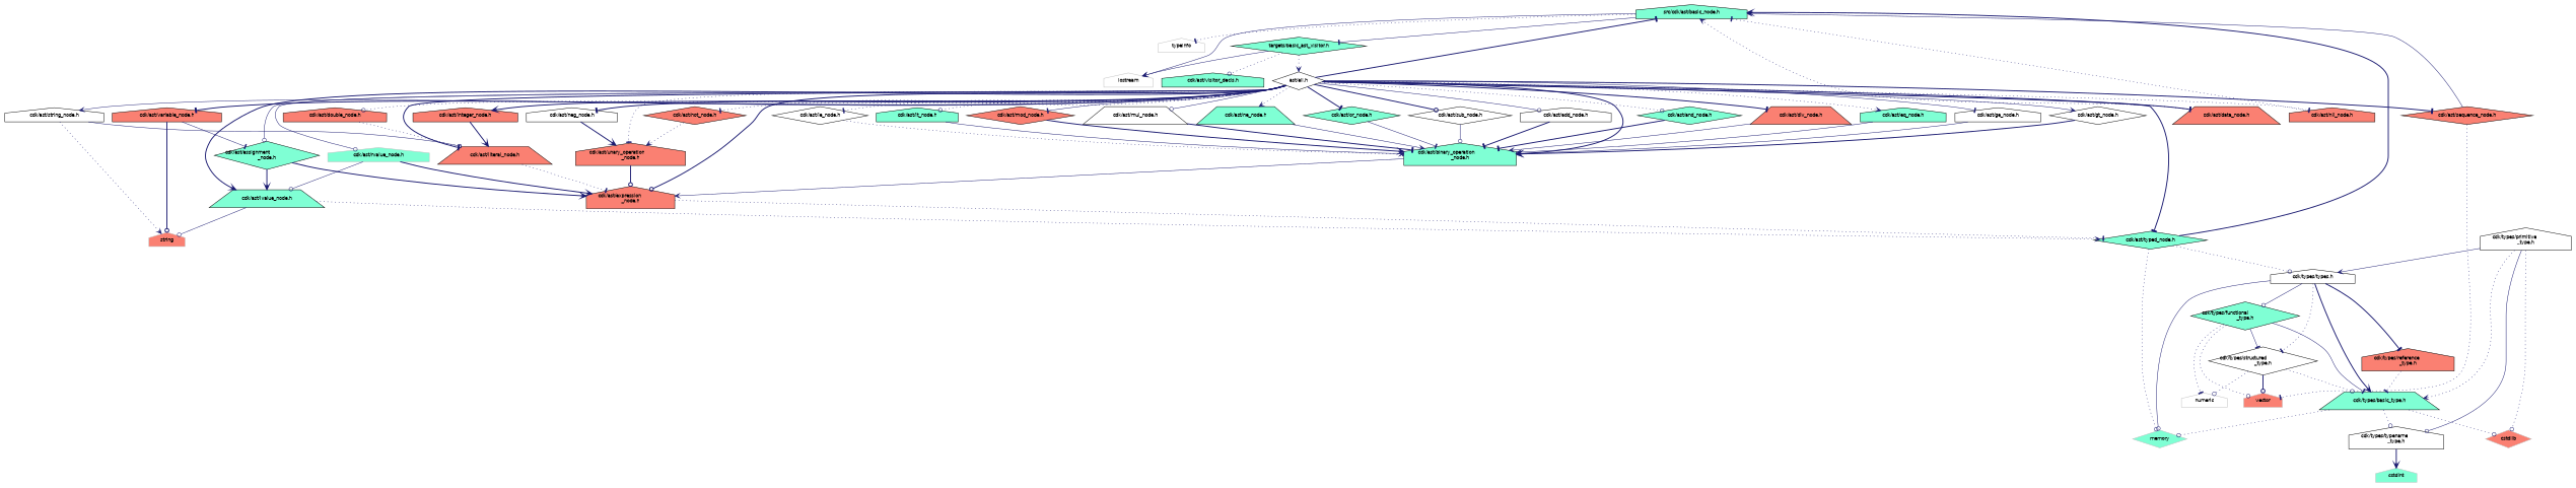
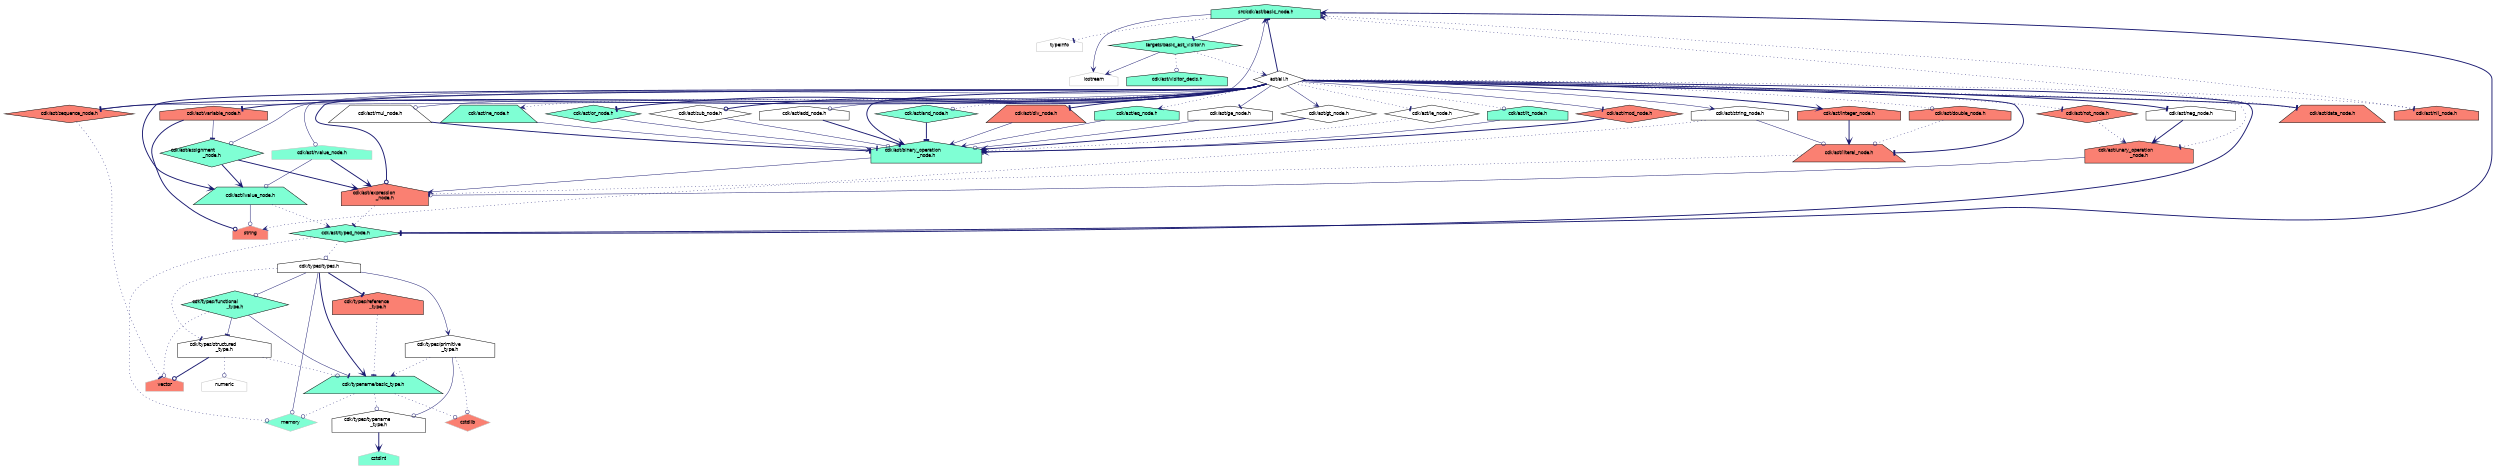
  digraph {
    node [color=black fillcolor=aquamarine fontname=Helvetica fontsize=10 shape=house style=filled]
    edge [arrowhead=tee color=midnightblue fontname=Helvetica fontsize=10 labelfontname=Helvetica labelfontsize=10 style=dotted]
    n1 [fontcolor=black height=0.2 label="src/cdk/ast/basic_node.h" width=0.4]
    n2 [color=grey75 fillcolor=white height=0.2 label=typeinfo width=0.4]
    n3 [color=grey75 fillcolor=white height=0.2 label=iostream width=0.4]
    n4 [height=0.2 label="targets/basic_ast_visitor.h" shape=diamond width=0.4]
    n5 [fillcolor=white height=0.2 label="ast/all.h" shape=diamond width=0.4]
    n6 [height=0.2 label="cdk/ast/visitor_decls.h" width=0.4]
    n7 [fillcolor=white height=0.2 label="cdk/ast/add_node.h" width=0.4]
    n8 [height=0.2 label="cdk/ast/binary_operation\l_node.h" width=0.4]
    n9 [fillcolor=salmon height=0.2 label="cdk/ast/expression\l_node.h" width=0.4]
    n10 [height=0.2 label="cdk/ast/typed_node.h" shape=diamond width=0.4]
    n11 [height=0.2 label="cdk/ast/and_node.h" shape=diamond width=0.4]
    n12 [height=0.2 label="cdk/ast/assignment\l_node.h" shape=diamond width=0.4]
    n13 [height=0.2 label="cdk/ast/lvalue_node.h" shape=trapezium width=0.4]
    n14 [fillcolor=salmon height=0.2 label="cdk/ast/data_node.h" shape=trapezium width=0.4]
    n15 [fillcolor=salmon height=0.2 label="cdk/ast/div_node.h" shape=trapezium width=0.4]
    n16 [fillcolor=salmon height=0.2 label="cdk/ast/double_node.h" width=0.4]
    n17 [fillcolor=salmon height=0.2 label="cdk/ast/literal_node.h" shape=trapezium width=0.4]
    n18 [height=0.2 label="cdk/ast/eq_node.h" width=0.4]
    n19 [fillcolor=white height=0.2 label="cdk/ast/ge_node.h" width=0.4]
    n20 [fillcolor=white height=0.2 label="cdk/ast/gt_node.h" shape=diamond width=0.4]
    n21 [fillcolor=salmon height=0.2 label="cdk/ast/integer_node.h" width=0.4]
    n22 [fillcolor=white height=0.2 label="cdk/ast/le_node.h" shape=diamond width=0.4]
    n23 [height=0.2 label="cdk/ast/lt_node.h" width=0.4]
    n24 [fillcolor=salmon height=0.2 label="cdk/ast/mod_node.h" shape=diamond width=0.4]
    n25 [fillcolor=white height=0.2 label="cdk/ast/mul_node.h" shape=trapezium width=0.4]
    n26 [fillcolor=white height=0.2 label="cdk/ast/neg_node.h" width=0.4]
    n27 [fillcolor=salmon height=0.2 label="cdk/ast/unary_operation\l_node.h" width=0.4]
    n28 [height=0.2 label="cdk/ast/ne_node.h" shape=trapezium width=0.4]
    n29 [fillcolor=salmon height=0.2 label="cdk/ast/nil_node.h" width=0.4]
    n30 [fillcolor=salmon height=0.2 label="cdk/ast/not_node.h" shape=diamond width=0.4]
    n31 [height=0.2 label="cdk/ast/or_node.h" shape=diamond width=0.4]
    n32 [color=grey75 height=0.2 label="cdk/ast/rvalue_node.h" width=0.4]
    n33 [fillcolor=salmon height=0.2 label="cdk/ast/sequence_node.h" shape=diamond width=0.4]
    n34 [fillcolor=white height=0.2 label="cdk/ast/string_node.h" width=0.4]
    n35 [fillcolor=white height=0.2 label="cdk/ast/sub_node.h" shape=diamond width=0.4]
    n36 [fillcolor=salmon height=0.2 label="cdk/ast/variable_node.h" width=0.4]
    n37 [fillcolor=white height=0.2 label="cdk/types/types.h" width=0.4]
    n38 [color=grey75 height=0.2 label=memory shape=diamond width=0.4]
    n39 [color=grey75 fillcolor=salmon height=0.2 label=string width=0.4]
    n40 [color=grey75 fillcolor=salmon height=0.2 label=vector width=0.4]
-   n41 [height=0.2 label="cdk/types/basic_type.h" shape=trapezium width=0.4]
+   n41 [height=0.2 label="cdk/typename/basic_type.h" shape=trapezium width=0.4]
    n42 [fillcolor=white height=0.2 label="cdk/types/primitive\l_type.h" width=0.4]
    n43 [fillcolor=salmon height=0.2 label="cdk/types/reference\l_type.h" width=0.4]
-   n44 [fillcolor=white height=0.2 label="cdk/types/structured\l_type.h" shape=diamond width=0.4]
+   n44 [fillcolor=white height=0.2 label="cdk/types/structured\l_type.h" width=0.4]
    n45 [height=0.2 label="cdk/types/functional\l_type.h" shape=diamond width=0.4]
    n46 [fillcolor=white height=0.2 label="cdk/types/typename\l_type.h" width=0.4]
    n47 [color=grey75 fillcolor=salmon height=0.2 label=cstdlib shape=diamond width=0.4]
    n48 [color=grey75 fillcolor=white height=0.2 label=numeric width=0.4]
    n49 [color=grey75 height=0.2 label=cstdint width=0.4]
    n1 -> n2
    n1 -> n3 [arrowhead=vee style=solid]
    n1 -> n4 [style=solid]
    n4 -> n3 [arrowhead=vee style=solid]
    n4 -> n5 [arrowhead=vee]
    n4 -> n6 [arrowhead=odot]
    n5 -> n1 [style=bold]
    n5 -> n7 [arrowhead=odot style=solid]
    n5 -> n8 [arrowhead=vee style=bold]
    n5 -> n9 [arrowhead=odot style=bold]
    n5 -> n10 [style=bold]
    n5 -> n11 [arrowhead=odot]
    n5 -> n12 [arrowhead=odot style=solid]
    n5 -> n13 [arrowhead=vee style=bold]
    n5 -> n14 [style=bold]
    n5 -> n15 [style=bold]
    n5 -> n16 [arrowhead=odot]
    n5 -> n17 [style=bold]
    n5 -> n18 [arrowhead=vee]
    n5 -> n19 [style=solid]
    n5 -> n20 [arrowhead=vee style=solid]
    n5 -> n21 [arrowhead=vee style=bold]
    n5 -> n22
    n5 -> n23 [arrowhead=odot]
    n5 -> n24 [style=solid]
    n5 -> n25 [arrowhead=odot style=solid]
    n5 -> n26 [style=bold]
    n5 -> n27
    n5 -> n28 [arrowhead=vee]
    n5 -> n29
    n5 -> n30
    n5 -> n31 [style=bold]
    n5 -> n32 [arrowhead=odot style=solid]
    n5 -> n33 [style=bold]
    n5 -> n34 [arrowhead=vee style=solid]
    n5 -> n35 [arrowhead=odot style=bold]
    n5 -> n36 [style=bold]
    n7 -> n8 [style=bold]
    n8 -> n9 [arrowhead=vee style=solid]
    n9 -> n10
    n10 -> n1 [arrowhead=vee style=bold]
    n10 -> n37 [arrowhead=odot]
    n10 -> n38 [arrowhead=odot]
    n11 -> n8 [style=bold]
    n12 -> n9 [arrowhead=vee style=bold]
    n12 -> n13 [arrowhead=vee style=bold]
    n13 -> n10 [arrowhead=vee]
    n13 -> n39 [arrowhead=odot style=solid]
    n14 -> n1 [arrowhead=vee]
    n15 -> n8 [arrowhead=vee style=solid]
    n16 -> n17 [arrowhead=odot]
    n17 -> n9
    n18 -> n8 [arrowhead=vee style=solid]
    n19 -> n8 [arrowhead=odot style=solid]
    n20 -> n8 [arrowhead=vee style=bold]
    n21 -> n17 [arrowhead=vee style=bold]
    n22 -> n8 [arrowhead=vee]
    n23 -> n8 [style=solid]
    n24 -> n8 [arrowhead=vee style=bold]
    n25 -> n8 [style=bold]
    n26 -> n27 [arrowhead=vee style=bold]
-   n27 -> n9 [arrowhead=odot style=bold]
+   n27 -> n9 [arrowhead=odot style=solid]
    n28 -> n8 [arrowhead=vee style=solid]
    n29 -> n1
    n30 -> n27 [arrowhead=vee]
    n31 -> n8 [style=solid]
    n32 -> n9 [arrowhead=vee style=bold]
    n32 -> n13 [arrowhead=odot style=solid]
    n33 -> n1 [arrowhead=vee style=solid]
    n33 -> n40
    n34 -> n17 [arrowhead=odot style=solid]
    n34 -> n39 [arrowhead=vee]
    n35 -> n8 [arrowhead=odot style=solid]
    n36 -> n12 [style=solid]
    n36 -> n39 [arrowhead=odot style=bold]
    n37 -> n38 [arrowhead=odot style=solid]
    n37 -> n41 [arrowhead=vee style=bold]
-   n42 -> n37 [arrowhead=vee style=solid]
+   n37 -> n42 [arrowhead=vee style=solid]
    n37 -> n43 [style=bold]
    n37 -> n44
    n37 -> n45 [arrowhead=odot style=solid]
    n41 -> n38 [arrowhead=odot]
    n41 -> n46 [arrowhead=odot]
    n41 -> n47 [arrowhead=odot]
    n42 -> n41 [arrowhead=vee]
    n42 -> n46 [arrowhead=odot style=solid]
    n42 -> n47 [arrowhead=odot]
    n43 -> n41
    n44 -> n40 [arrowhead=odot style=bold]
    n44 -> n41 [arrowhead=odot]
    n44 -> n48 [arrowhead=odot]
    n45 -> n40 [arrowhead=odot]
    n45 -> n41 [style=solid]
    n45 -> n44 [style=solid]
-   n45 -> n48
    n46 -> n49 [arrowhead=vee style=bold]
  }
